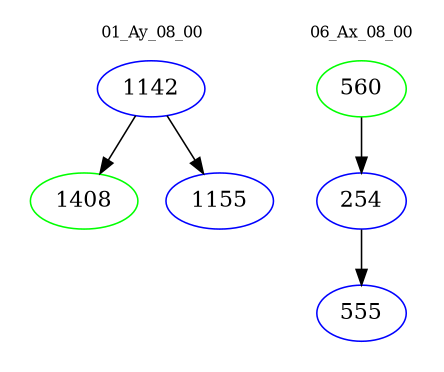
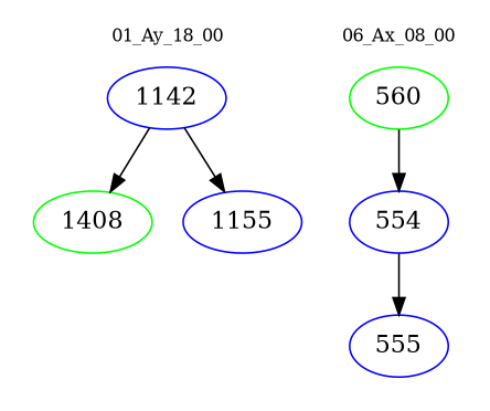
  digraph {
    node [color=blue]
    edge [color=black]
    n1 [label=1142]
    n2 [color=green label=1408]
    n3 [label=1155]
-   n4 [label=254]
+   n4 [label=554]
    n5 [label=555]
    n6 [color=green label=560]
    subgraph cluster_1 {
      color=white
      fontsize=10
-     label="01_Ay_08_00"
+     label="01_Ay_18_00"
      n1
      n2
      n3
    }
    subgraph cluster_2 {
      color=white
      fontsize=10
      label="06_Ax_08_00"
      n4
      n5
      n6
    }
    n1 -> n2
    n1 -> n3
    n4 -> n5
    n6 -> n4
  }
